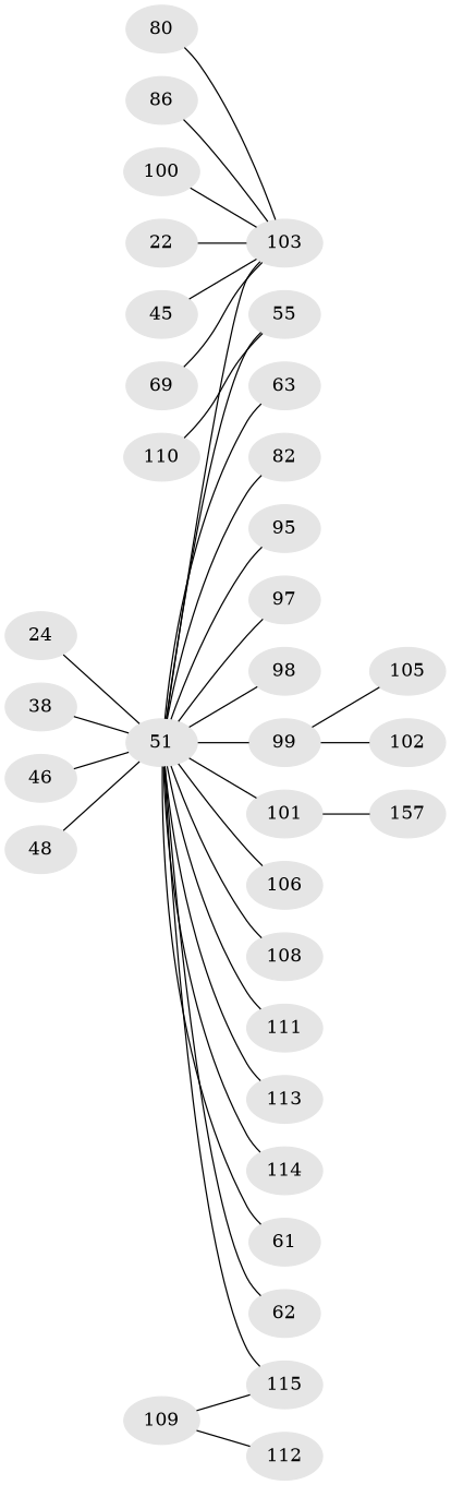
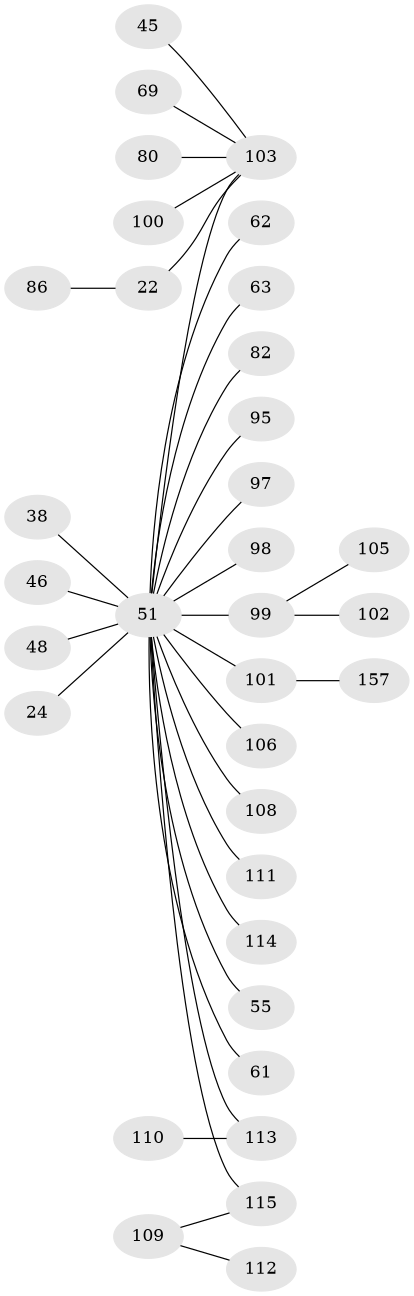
  graph {
    rankdir=LR
    node [color=gray90 style=filled]
    103 [super="+81+87"]
    22
    51 [super="+32+17+10"]
    55
    61 [super="+56"]
    62
    63
    82
    95
    97
    98 [super="+26"]
    99 [super="+96"]
    101 [super="+93"]
    106 [super="+74"]
    108 [super="+67+79"]
    111 [super="+72"]
    113 [super="+64+77"]
    114 [super="+50+73"]
    115 [super="+104"]
    24
    38
    45
    46
    48
    102
    105 [super="+52+90"]
    n27 [label=157]
    69
    80 [super="+28"]
    86 [super="+76"]
    100 [super="+41"]
    109
    112
    110
    22 -- 103
    51 -- 103 [weight=3]
    51 -- 55
    51 -- 61
    51 -- 62
    51 -- 63
    51 -- 82
    51 -- 95
    51 -- 97
    51 -- 98
    51 -- 99
    51 -- 101
    51 -- 106
    51 -- 108
    51 -- 111
    51 -- 113
    51 -- 114
    51 -- 115
    99 -- 102
    99 -- 105
    101 -- n27
    24 -- 51
    38 -- 51
    45 -- 103
    46 -- 51
    48 -- 51
    69 -- 103
    80 -- 103
-   86 -- 103
+   86 -- 22
    100 -- 103
    109 -- 115
    109 -- 112
-   110 -- 55
+   110 -- 113
  }
